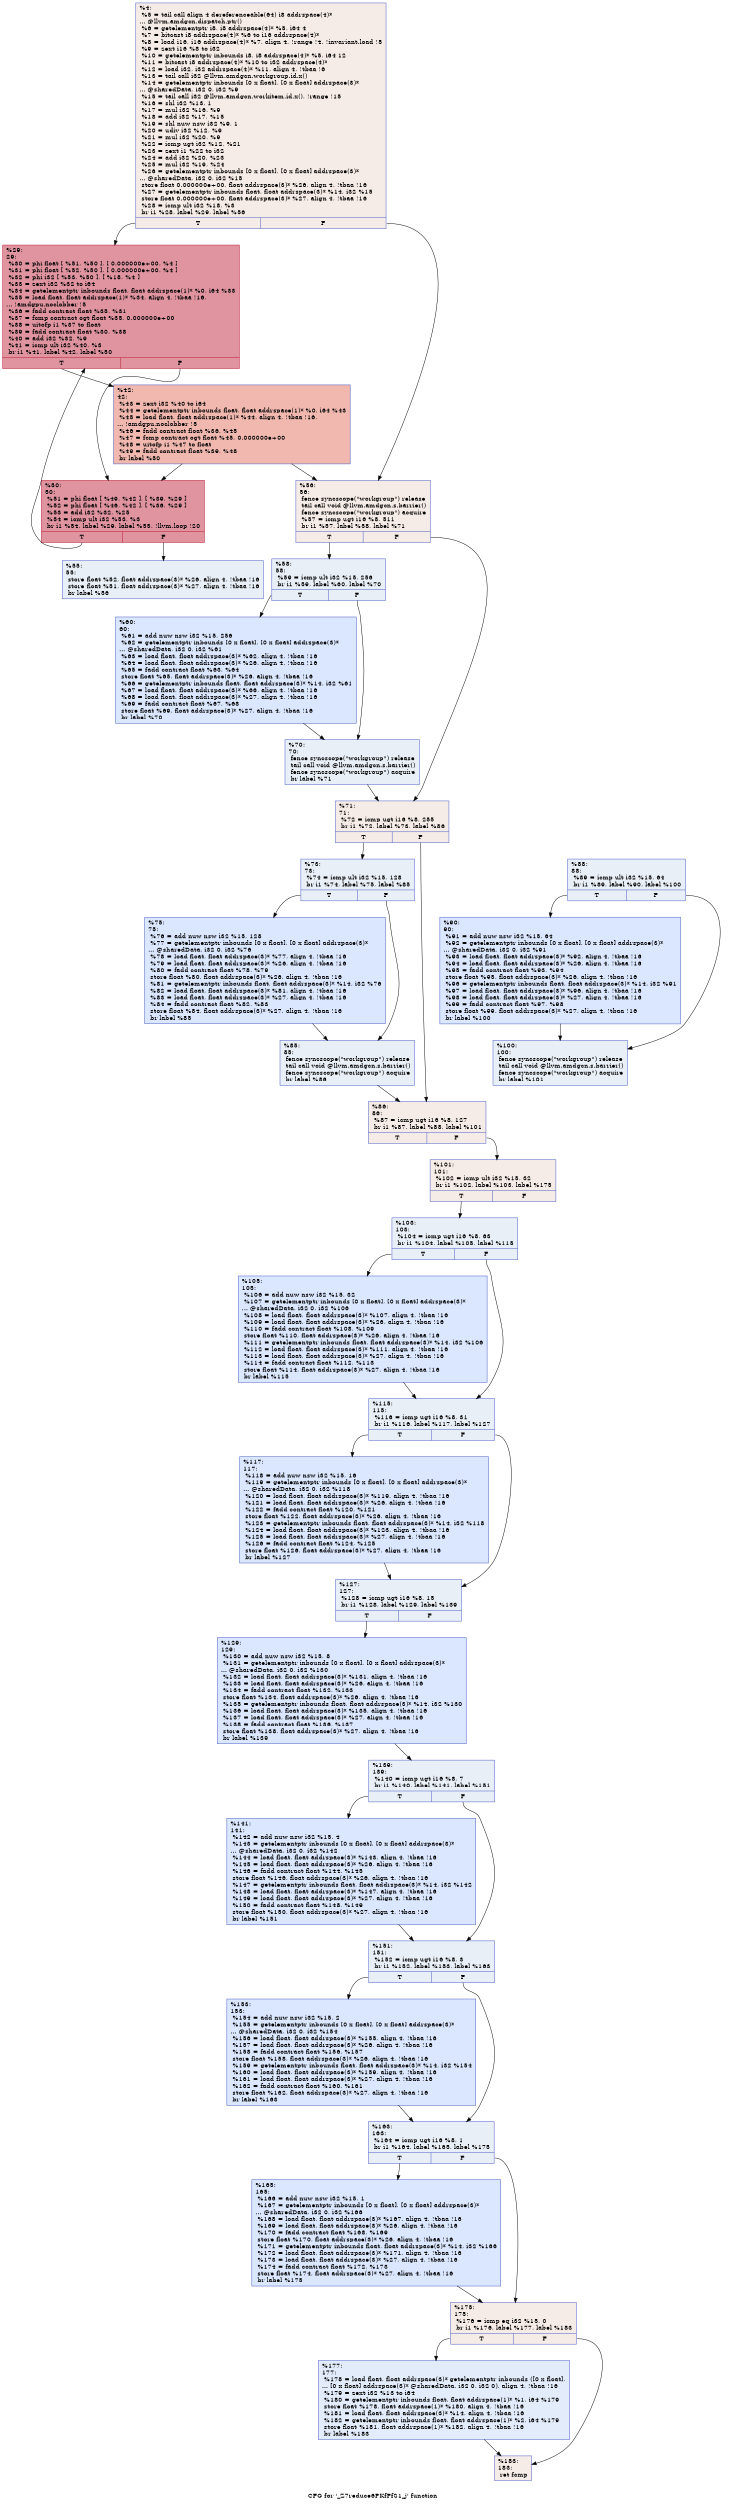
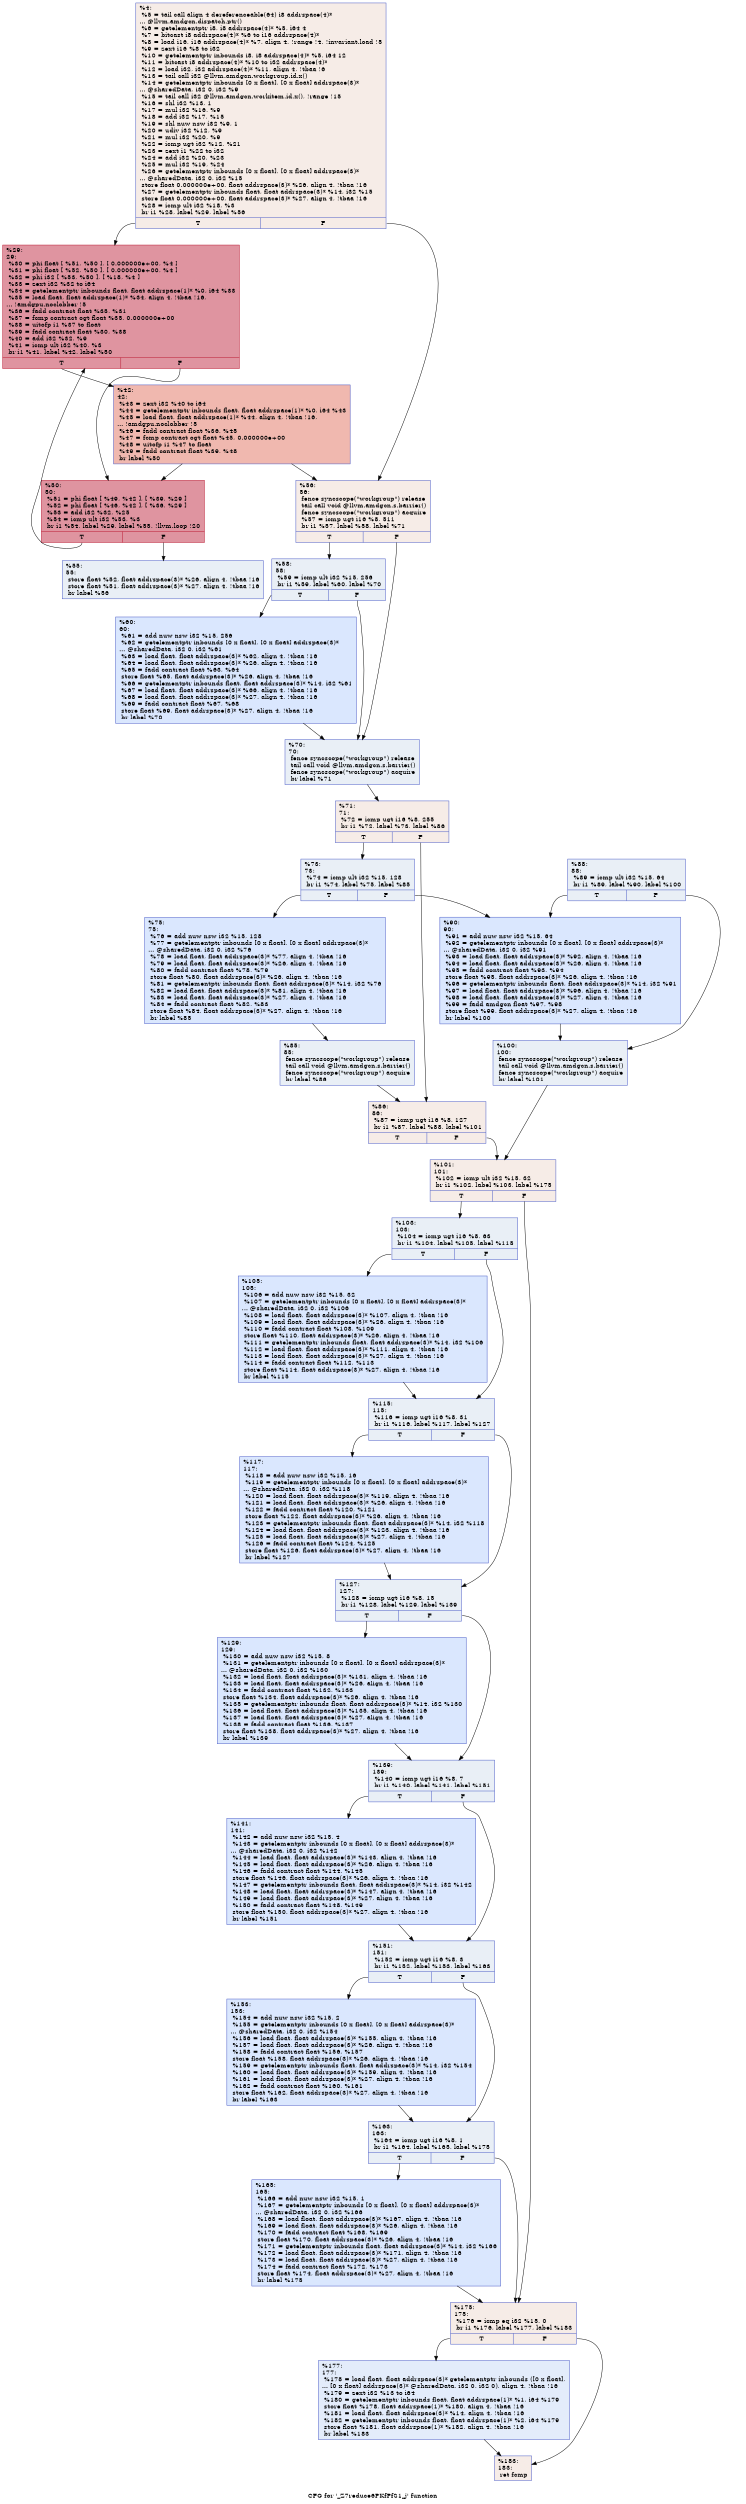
  digraph {
    label="CFG for '_Z7reduce6PKfPfS1_j' function"
    node [color="#3d50c3ff" fillcolor="#cedaeb70" shape=record style=filled]
    edge [tailport=s0]
    n1 [fillcolor="#ead5c970" label="{%4:\l  %5 = tail call align 4 dereferenceable(64) i8 addrspace(4)*\l... @llvm.amdgcn.dispatch.ptr()\l  %6 = getelementptr i8, i8 addrspace(4)* %5, i64 4\l  %7 = bitcast i8 addrspace(4)* %6 to i16 addrspace(4)*\l  %8 = load i16, i16 addrspace(4)* %7, align 4, !range !4, !invariant.load !5\l  %9 = zext i16 %8 to i32\l  %10 = getelementptr inbounds i8, i8 addrspace(4)* %5, i64 12\l  %11 = bitcast i8 addrspace(4)* %10 to i32 addrspace(4)*\l  %12 = load i32, i32 addrspace(4)* %11, align 4, !tbaa !6\l  %13 = tail call i32 @llvm.amdgcn.workgroup.id.x()\l  %14 = getelementptr inbounds [0 x float], [0 x float] addrspace(3)*\l... @sharedData, i32 0, i32 %9\l  %15 = tail call i32 @llvm.amdgcn.workitem.id.x(), !range !15\l  %16 = shl i32 %13, 1\l  %17 = mul i32 %16, %9\l  %18 = add i32 %17, %15\l  %19 = shl nuw nsw i32 %9, 1\l  %20 = udiv i32 %12, %9\l  %21 = mul i32 %20, %9\l  %22 = icmp ugt i32 %12, %21\l  %23 = zext i1 %22 to i32\l  %24 = add i32 %20, %23\l  %25 = mul i32 %19, %24\l  %26 = getelementptr inbounds [0 x float], [0 x float] addrspace(3)*\l... @sharedData, i32 0, i32 %15\l  store float 0.000000e+00, float addrspace(3)* %26, align 4, !tbaa !16\l  %27 = getelementptr inbounds float, float addrspace(3)* %14, i32 %15\l  store float 0.000000e+00, float addrspace(3)* %27, align 4, !tbaa !16\l  %28 = icmp ult i32 %18, %3\l  br i1 %28, label %29, label %56\l|{<s0>T|<s1>F}}"]
    n2 [color="#b70d28ff" fillcolor="#b70d2870" label="{%29:\l29:                                               \l  %30 = phi float [ %51, %50 ], [ 0.000000e+00, %4 ]\l  %31 = phi float [ %52, %50 ], [ 0.000000e+00, %4 ]\l  %32 = phi i32 [ %53, %50 ], [ %18, %4 ]\l  %33 = zext i32 %32 to i64\l  %34 = getelementptr inbounds float, float addrspace(1)* %0, i64 %33\l  %35 = load float, float addrspace(1)* %34, align 4, !tbaa !16,\l... !amdgpu.noclobber !5\l  %36 = fadd contract float %35, %31\l  %37 = fcmp contract ogt float %35, 0.000000e+00\l  %38 = uitofp i1 %37 to float\l  %39 = fadd contract float %30, %38\l  %40 = add i32 %32, %9\l  %41 = icmp ult i32 %40, %3\l  br i1 %41, label %42, label %50\l|{<s0>T|<s1>F}}"]
    n3 [fillcolor="#ead5c970" label="{%56:\l56:                                               \l  fence syncscope(\"workgroup\") release\l  tail call void @llvm.amdgcn.s.barrier()\l  fence syncscope(\"workgroup\") acquire\l  %57 = icmp ugt i16 %8, 511\l  br i1 %57, label %58, label %71\l|{<s0>T|<s1>F}}"]
    n4 [fillcolor="#dc5d4a70" label="{%42:\l42:                                               \l  %43 = zext i32 %40 to i64\l  %44 = getelementptr inbounds float, float addrspace(1)* %0, i64 %43\l  %45 = load float, float addrspace(1)* %44, align 4, !tbaa !16,\l... !amdgpu.noclobber !5\l  %46 = fadd contract float %36, %45\l  %47 = fcmp contract ogt float %45, 0.000000e+00\l  %48 = uitofp i1 %47 to float\l  %49 = fadd contract float %39, %48\l  br label %50\l}"]
    n5 [color="#b70d28ff" fillcolor="#b70d2870" label="{%50:\l50:                                               \l  %51 = phi float [ %49, %42 ], [ %39, %29 ]\l  %52 = phi float [ %46, %42 ], [ %36, %29 ]\l  %53 = add i32 %32, %25\l  %54 = icmp ult i32 %53, %3\l  br i1 %54, label %29, label %55, !llvm.loop !20\l|{<s0>T|<s1>F}}"]
    n6 [label="{%58:\l58:                                               \l  %59 = icmp ult i32 %15, 256\l  br i1 %59, label %60, label %70\l|{<s0>T|<s1>F}}"]
    n7 [fillcolor="#ead5c970" label="{%71:\l71:                                               \l  %72 = icmp ugt i16 %8, 255\l  br i1 %72, label %73, label %86\l|{<s0>T|<s1>F}}"]
    n8 [label="{%55:\l55:                                               \l  store float %52, float addrspace(3)* %26, align 4, !tbaa !16\l  store float %51, float addrspace(3)* %27, align 4, !tbaa !16\l  br label %56\l}"]
    n9 [fillcolor="#abc8fd70" label="{%60:\l60:                                               \l  %61 = add nuw nsw i32 %15, 256\l  %62 = getelementptr inbounds [0 x float], [0 x float] addrspace(3)*\l... @sharedData, i32 0, i32 %61\l  %63 = load float, float addrspace(3)* %62, align 4, !tbaa !16\l  %64 = load float, float addrspace(3)* %26, align 4, !tbaa !16\l  %65 = fadd contract float %63, %64\l  store float %65, float addrspace(3)* %26, align 4, !tbaa !16\l  %66 = getelementptr inbounds float, float addrspace(3)* %14, i32 %61\l  %67 = load float, float addrspace(3)* %66, align 4, !tbaa !16\l  %68 = load float, float addrspace(3)* %27, align 4, !tbaa !16\l  %69 = fadd contract float %67, %68\l  store float %69, float addrspace(3)* %27, align 4, !tbaa !16\l  br label %70\l}"]
    n10 [label="{%70:\l70:                                               \l  fence syncscope(\"workgroup\") release\l  tail call void @llvm.amdgcn.s.barrier()\l  fence syncscope(\"workgroup\") acquire\l  br label %71\l}"]
    n11 [label="{%73:\l73:                                               \l  %74 = icmp ult i32 %15, 128\l  br i1 %74, label %75, label %85\l|{<s0>T|<s1>F}}"]
    n12 [fillcolor="#ead5c970" label="{%86:\l86:                                               \l  %87 = icmp ugt i16 %8, 127\l  br i1 %87, label %88, label %101\l|{<s0>T|<s1>F}}"]
    n13 [fillcolor="#abc8fd70" label="{%75:\l75:                                               \l  %76 = add nuw nsw i32 %15, 128\l  %77 = getelementptr inbounds [0 x float], [0 x float] addrspace(3)*\l... @sharedData, i32 0, i32 %76\l  %78 = load float, float addrspace(3)* %77, align 4, !tbaa !16\l  %79 = load float, float addrspace(3)* %26, align 4, !tbaa !16\l  %80 = fadd contract float %78, %79\l  store float %80, float addrspace(3)* %26, align 4, !tbaa !16\l  %81 = getelementptr inbounds float, float addrspace(3)* %14, i32 %76\l  %82 = load float, float addrspace(3)* %81, align 4, !tbaa !16\l  %83 = load float, float addrspace(3)* %27, align 4, !tbaa !16\l  %84 = fadd contract float %82, %83\l  store float %84, float addrspace(3)* %27, align 4, !tbaa !16\l  br label %85\l}"]
    n14 [label="{%85:\l85:                                               \l  fence syncscope(\"workgroup\") release\l  tail call void @llvm.amdgcn.s.barrier()\l  fence syncscope(\"workgroup\") acquire\l  br label %86\l}"]
    n15 [fillcolor="#ead5c970" label="{%101:\l101:                                              \l  %102 = icmp ult i32 %15, 32\l  br i1 %102, label %103, label %175\l|{<s0>T|<s1>F}}"]
    n16 [label="{%88:\l88:                                               \l  %89 = icmp ult i32 %15, 64\l  br i1 %89, label %90, label %100\l|{<s0>T|<s1>F}}"]
-   n17 [fillcolor="#abc8fd70" label="{%90:\l90:                                               \l  %91 = add nuw nsw i32 %15, 64\l  %92 = getelementptr inbounds [0 x float], [0 x float] addrspace(3)*\l... @sharedData, i32 0, i32 %91\l  %93 = load float, float addrspace(3)* %92, align 4, !tbaa !16\l  %94 = load float, float addrspace(3)* %26, align 4, !tbaa !16\l  %95 = fadd contract float %93, %94\l  store float %95, float addrspace(3)* %26, align 4, !tbaa !16\l  %96 = getelementptr inbounds float, float addrspace(3)* %14, i32 %91\l  %97 = load float, float addrspace(3)* %96, align 4, !tbaa !16\l  %98 = load float, float addrspace(3)* %27, align 4, !tbaa !16\l  %99 = fadd contract float %97, %98\l  store float %99, float addrspace(3)* %27, align 4, !tbaa !16\l  br label %100\l}"]
+   n17 [fillcolor="#abc8fd70" label="{%90:\l90:                                               \l  %91 = add nuw nsw i32 %15, 64\l  %92 = getelementptr inbounds [0 x float], [0 x float] addrspace(3)*\l... @sharedData, i32 0, i32 %91\l  %93 = load float, float addrspace(3)* %92, align 4, !tbaa !16\l  %94 = load float, float addrspace(3)* %26, align 4, !tbaa !16\l  %95 = fadd contract float %93, %94\l  store float %95, float addrspace(3)* %26, align 4, !tbaa !16\l  %96 = getelementptr inbounds float, float addrspace(3)* %14, i32 %91\l  %97 = load float, float addrspace(3)* %96, align 4, !tbaa !16\l  %98 = load float, float addrspace(3)* %27, align 4, !tbaa !16\l  %99 = fadd amdgcn float %97, %98\l  store float %99, float addrspace(3)* %27, align 4, !tbaa !16\l  br label %100\l}"]
    n18 [label="{%100:\l100:                                              \l  fence syncscope(\"workgroup\") release\l  tail call void @llvm.amdgcn.s.barrier()\l  fence syncscope(\"workgroup\") acquire\l  br label %101\l}"]
    n19 [label="{%103:\l103:                                              \l  %104 = icmp ugt i16 %8, 63\l  br i1 %104, label %105, label %115\l|{<s0>T|<s1>F}}"]
    n20 [fillcolor="#ead5c970" label="{%175:\l175:                                              \l  %176 = icmp eq i32 %15, 0\l  br i1 %176, label %177, label %183\l|{<s0>T|<s1>F}}"]
    n21 [fillcolor="#abc8fd70" label="{%105:\l105:                                              \l  %106 = add nuw nsw i32 %15, 32\l  %107 = getelementptr inbounds [0 x float], [0 x float] addrspace(3)*\l... @sharedData, i32 0, i32 %106\l  %108 = load float, float addrspace(3)* %107, align 4, !tbaa !16\l  %109 = load float, float addrspace(3)* %26, align 4, !tbaa !16\l  %110 = fadd contract float %108, %109\l  store float %110, float addrspace(3)* %26, align 4, !tbaa !16\l  %111 = getelementptr inbounds float, float addrspace(3)* %14, i32 %106\l  %112 = load float, float addrspace(3)* %111, align 4, !tbaa !16\l  %113 = load float, float addrspace(3)* %27, align 4, !tbaa !16\l  %114 = fadd contract float %112, %113\l  store float %114, float addrspace(3)* %27, align 4, !tbaa !16\l  br label %115\l}"]
    n22 [label="{%115:\l115:                                              \l  %116 = icmp ugt i16 %8, 31\l  br i1 %116, label %117, label %127\l|{<s0>T|<s1>F}}"]
    n23 [fillcolor="#bfd3f670" label="{%177:\l177:                                              \l  %178 = load float, float addrspace(3)* getelementptr inbounds ([0 x float],\l... [0 x float] addrspace(3)* @sharedData, i32 0, i32 0), align 4, !tbaa !16\l  %179 = zext i32 %13 to i64\l  %180 = getelementptr inbounds float, float addrspace(1)* %1, i64 %179\l  store float %178, float addrspace(1)* %180, align 4, !tbaa !16\l  %181 = load float, float addrspace(3)* %14, align 4, !tbaa !16\l  %182 = getelementptr inbounds float, float addrspace(1)* %2, i64 %179\l  store float %181, float addrspace(1)* %182, align 4, !tbaa !16\l  br label %183\l}"]
    n24 [fillcolor="#ead5c970" label="{%183:\l183:                                              \l  ret fcmp\l}"]
    n25 [fillcolor="#abc8fd70" label="{%117:\l117:                                              \l  %118 = add nuw nsw i32 %15, 16\l  %119 = getelementptr inbounds [0 x float], [0 x float] addrspace(3)*\l... @sharedData, i32 0, i32 %118\l  %120 = load float, float addrspace(3)* %119, align 4, !tbaa !16\l  %121 = load float, float addrspace(3)* %26, align 4, !tbaa !16\l  %122 = fadd contract float %120, %121\l  store float %122, float addrspace(3)* %26, align 4, !tbaa !16\l  %123 = getelementptr inbounds float, float addrspace(3)* %14, i32 %118\l  %124 = load float, float addrspace(3)* %123, align 4, !tbaa !16\l  %125 = load float, float addrspace(3)* %27, align 4, !tbaa !16\l  %126 = fadd contract float %124, %125\l  store float %126, float addrspace(3)* %27, align 4, !tbaa !16\l  br label %127\l}"]
    n26 [label="{%127:\l127:                                              \l  %128 = icmp ugt i16 %8, 15\l  br i1 %128, label %129, label %139\l|{<s0>T|<s1>F}}"]
    n27 [fillcolor="#abc8fd70" label="{%129:\l129:                                              \l  %130 = add nuw nsw i32 %15, 8\l  %131 = getelementptr inbounds [0 x float], [0 x float] addrspace(3)*\l... @sharedData, i32 0, i32 %130\l  %132 = load float, float addrspace(3)* %131, align 4, !tbaa !16\l  %133 = load float, float addrspace(3)* %26, align 4, !tbaa !16\l  %134 = fadd contract float %132, %133\l  store float %134, float addrspace(3)* %26, align 4, !tbaa !16\l  %135 = getelementptr inbounds float, float addrspace(3)* %14, i32 %130\l  %136 = load float, float addrspace(3)* %135, align 4, !tbaa !16\l  %137 = load float, float addrspace(3)* %27, align 4, !tbaa !16\l  %138 = fadd contract float %136, %137\l  store float %138, float addrspace(3)* %27, align 4, !tbaa !16\l  br label %139\l}"]
    n28 [label="{%139:\l139:                                              \l  %140 = icmp ugt i16 %8, 7\l  br i1 %140, label %141, label %151\l|{<s0>T|<s1>F}}"]
    n29 [fillcolor="#abc8fd70" label="{%141:\l141:                                              \l  %142 = add nuw nsw i32 %15, 4\l  %143 = getelementptr inbounds [0 x float], [0 x float] addrspace(3)*\l... @sharedData, i32 0, i32 %142\l  %144 = load float, float addrspace(3)* %143, align 4, !tbaa !16\l  %145 = load float, float addrspace(3)* %26, align 4, !tbaa !16\l  %146 = fadd contract float %144, %145\l  store float %146, float addrspace(3)* %26, align 4, !tbaa !16\l  %147 = getelementptr inbounds float, float addrspace(3)* %14, i32 %142\l  %148 = load float, float addrspace(3)* %147, align 4, !tbaa !16\l  %149 = load float, float addrspace(3)* %27, align 4, !tbaa !16\l  %150 = fadd contract float %148, %149\l  store float %150, float addrspace(3)* %27, align 4, !tbaa !16\l  br label %151\l}"]
    n30 [label="{%151:\l151:                                              \l  %152 = icmp ugt i16 %8, 3\l  br i1 %152, label %153, label %163\l|{<s0>T|<s1>F}}"]
    n31 [fillcolor="#abc8fd70" label="{%153:\l153:                                              \l  %154 = add nuw nsw i32 %15, 2\l  %155 = getelementptr inbounds [0 x float], [0 x float] addrspace(3)*\l... @sharedData, i32 0, i32 %154\l  %156 = load float, float addrspace(3)* %155, align 4, !tbaa !16\l  %157 = load float, float addrspace(3)* %26, align 4, !tbaa !16\l  %158 = fadd contract float %156, %157\l  store float %158, float addrspace(3)* %26, align 4, !tbaa !16\l  %159 = getelementptr inbounds float, float addrspace(3)* %14, i32 %154\l  %160 = load float, float addrspace(3)* %159, align 4, !tbaa !16\l  %161 = load float, float addrspace(3)* %27, align 4, !tbaa !16\l  %162 = fadd contract float %160, %161\l  store float %162, float addrspace(3)* %27, align 4, !tbaa !16\l  br label %163\l}"]
    n32 [label="{%163:\l163:                                              \l  %164 = icmp ugt i16 %8, 1\l  br i1 %164, label %165, label %175\l|{<s0>T|<s1>F}}"]
    n33 [fillcolor="#abc8fd70" label="{%165:\l165:                                              \l  %166 = add nuw nsw i32 %15, 1\l  %167 = getelementptr inbounds [0 x float], [0 x float] addrspace(3)*\l... @sharedData, i32 0, i32 %166\l  %168 = load float, float addrspace(3)* %167, align 4, !tbaa !16\l  %169 = load float, float addrspace(3)* %26, align 4, !tbaa !16\l  %170 = fadd contract float %168, %169\l  store float %170, float addrspace(3)* %26, align 4, !tbaa !16\l  %171 = getelementptr inbounds float, float addrspace(3)* %14, i32 %166\l  %172 = load float, float addrspace(3)* %171, align 4, !tbaa !16\l  %173 = load float, float addrspace(3)* %27, align 4, !tbaa !16\l  %174 = fadd contract float %172, %173\l  store float %174, float addrspace(3)* %27, align 4, !tbaa !16\l  br label %175\l}"]
    n1 -> n2
    n1 -> n3 [tailport=s1]
    n2 -> n4
    n2 -> n5 [tailport=s1]
    n3 -> n6
-   n3 -> n7 [tailport=s1]
+   n3 -> n10 [tailport=s1]
    n4 -> n3
    n4 -> n5
    n5 -> n2
    n5 -> n8 [tailport=s1]
    n6 -> n9
    n6 -> n10 [tailport=s1]
    n7 -> n11
    n7 -> n12 [tailport=s1]
    n9 -> n10
    n10 -> n7
    n11 -> n13
-   n11 -> n14 [tailport=s1]
+   n11 -> n17 [tailport=s1]
    n12 -> n15 [tailport=s1]
    n13 -> n14
    n14 -> n12
    n15 -> n19
+   n15 -> n20 [tailport=s1]
    n16 -> n17
    n16 -> n18 [tailport=s1]
    n17 -> n18
+   n18 -> n15
    n19 -> n21
    n19 -> n22 [tailport=s1]
    n20 -> n23
    n20 -> n24 [tailport=s1]
    n21 -> n22
    n22 -> n25
    n22 -> n26 [tailport=s1]
    n23 -> n24
    n25 -> n26
    n26 -> n27
+   n26 -> n28 [tailport=s1]
    n27 -> n28
    n28 -> n29
    n28 -> n30 [tailport=s1]
    n29 -> n30
    n30 -> n31
    n30 -> n32 [tailport=s1]
    n31 -> n32
    n32 -> n20 [tailport=s1]
    n32 -> n33
    n33 -> n20
  }
